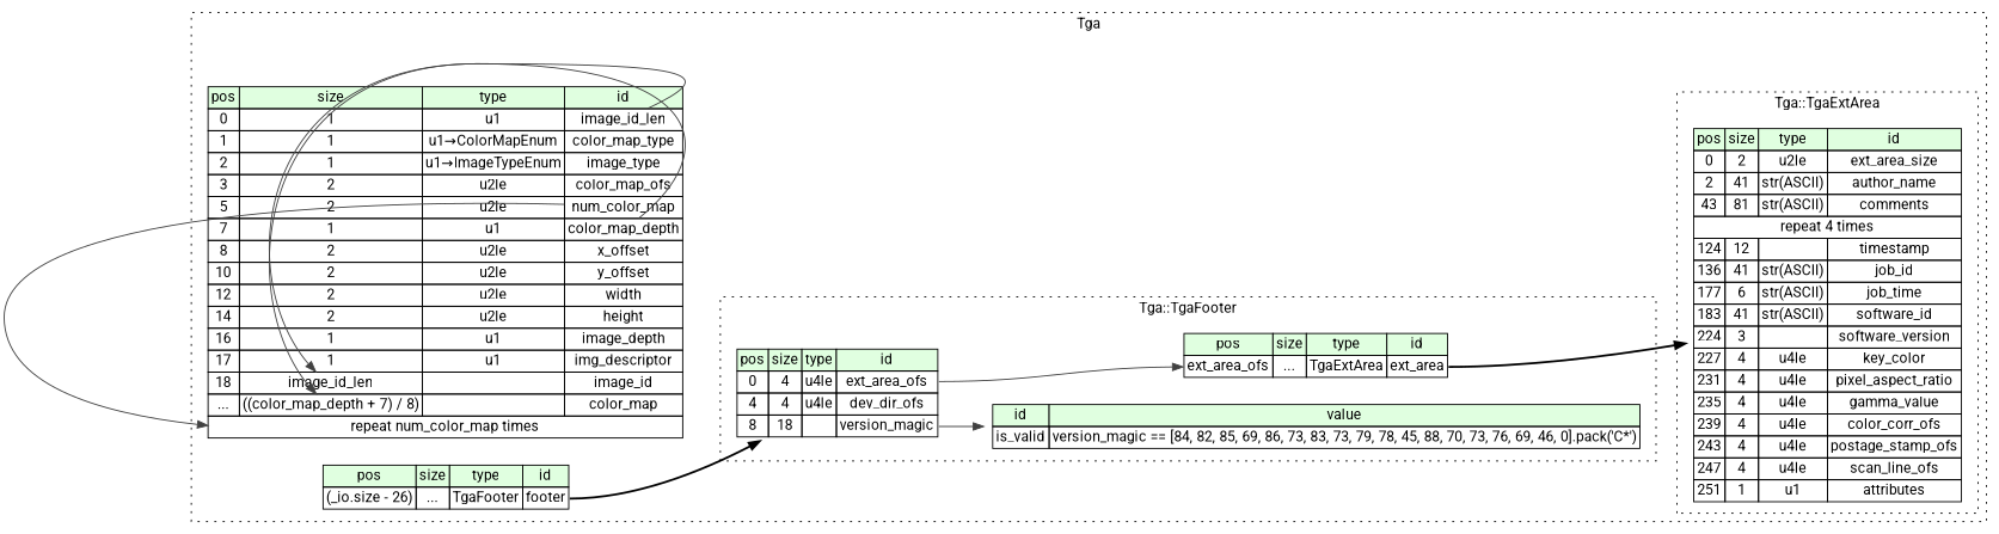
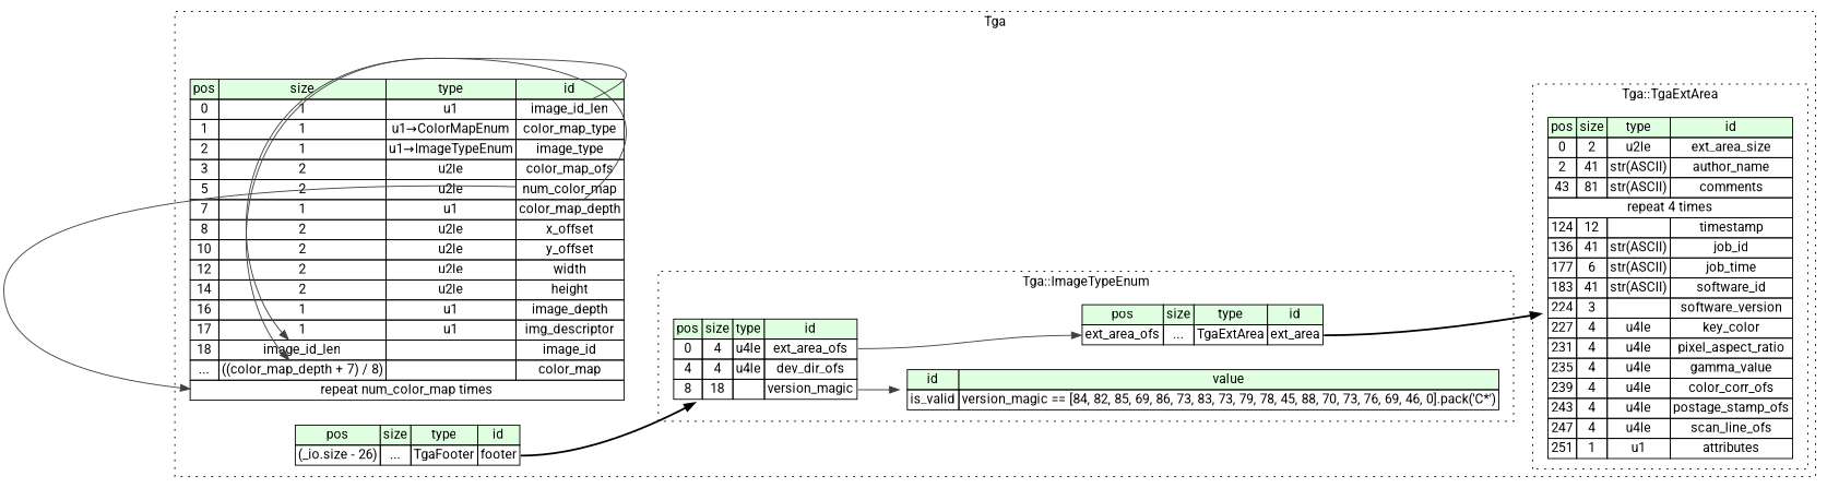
  digraph {
    rankdir=LR
    fontname=Roboto
    node [shape=plaintext fontname=Roboto]
    edge [color="#404040" fontname=Roboto]
    n1 [label=<<TABLE BORDER="0" CELLBORDER="1" CELLSPACING="0"> 				<TR><TD BGCOLOR="#E0FFE0">pos</TD><TD BGCOLOR="#E0FFE0">size</TD><TD BGCOLOR="#E0FFE0">type</TD><TD BGCOLOR="#E0FFE0">id</TD></TR> 				<TR><TD PORT="ext_area_ofs_pos">0</TD><TD PORT="ext_area_ofs_size">4</TD><TD>u4le</TD><TD PORT="ext_area_ofs_type">ext_area_ofs</TD></TR> 				<TR><TD PORT="dev_dir_ofs_pos">4</TD><TD PORT="dev_dir_ofs_size">4</TD><TD>u4le</TD><TD PORT="dev_dir_ofs_type">dev_dir_ofs</TD></TR> 				<TR><TD PORT="version_magic_pos">8</TD><TD PORT="version_magic_size">18</TD><TD></TD><TD PORT="version_magic_type">version_magic</TD></TR> 			</TABLE>>]
    n2 [label=<<TABLE BORDER="0" CELLBORDER="1" CELLSPACING="0"> 				<TR><TD BGCOLOR="#E0FFE0">id</TD><TD BGCOLOR="#E0FFE0">value</TD></TR> 				<TR><TD>is_valid</TD><TD>version_magic == [84, 82, 85, 69, 86, 73, 83, 73, 79, 78, 45, 88, 70, 73, 76, 69, 46, 0].pack('C*')</TD></TR> 			</TABLE>>]
    n3 [label=<<TABLE BORDER="0" CELLBORDER="1" CELLSPACING="0"> 				<TR><TD BGCOLOR="#E0FFE0">pos</TD><TD BGCOLOR="#E0FFE0">size</TD><TD BGCOLOR="#E0FFE0">type</TD><TD BGCOLOR="#E0FFE0">id</TD></TR> 				<TR><TD PORT="ext_area_pos">ext_area_ofs</TD><TD PORT="ext_area_size">...</TD><TD>TgaExtArea</TD><TD PORT="ext_area_type">ext_area</TD></TR> 			</TABLE>>]
    n4 [label=<<TABLE BORDER="0" CELLBORDER="1" CELLSPACING="0"> 				<TR><TD BGCOLOR="#E0FFE0">pos</TD><TD BGCOLOR="#E0FFE0">size</TD><TD BGCOLOR="#E0FFE0">type</TD><TD BGCOLOR="#E0FFE0">id</TD></TR> 				<TR><TD PORT="ext_area_size_pos">0</TD><TD PORT="ext_area_size_size">2</TD><TD>u2le</TD><TD PORT="ext_area_size_type">ext_area_size</TD></TR> 				<TR><TD PORT="author_name_pos">2</TD><TD PORT="author_name_size">41</TD><TD>str(ASCII)</TD><TD PORT="author_name_type">author_name</TD></TR> 				<TR><TD PORT="comments_pos">43</TD><TD PORT="comments_size">81</TD><TD>str(ASCII)</TD><TD PORT="comments_type">comments</TD></TR> 				<TR><TD COLSPAN="4" PORT="comments__repeat">repeat 4 times</TD></TR> 				<TR><TD PORT="timestamp_pos">124</TD><TD PORT="timestamp_size">12</TD><TD></TD><TD PORT="timestamp_type">timestamp</TD></TR> 				<TR><TD PORT="job_id_pos">136</TD><TD PORT="job_id_size">41</TD><TD>str(ASCII)</TD><TD PORT="job_id_type">job_id</TD></TR> 				<TR><TD PORT="job_time_pos">177</TD><TD PORT="job_time_size">6</TD><TD>str(ASCII)</TD><TD PORT="job_time_type">job_time</TD></TR> 				<TR><TD PORT="software_id_pos">183</TD><TD PORT="software_id_size">41</TD><TD>str(ASCII)</TD><TD PORT="software_id_type">software_id</TD></TR> 				<TR><TD PORT="software_version_pos">224</TD><TD PORT="software_version_size">3</TD><TD></TD><TD PORT="software_version_type">software_version</TD></TR> 				<TR><TD PORT="key_color_pos">227</TD><TD PORT="key_color_size">4</TD><TD>u4le</TD><TD PORT="key_color_type">key_color</TD></TR> 				<TR><TD PORT="pixel_aspect_ratio_pos">231</TD><TD PORT="pixel_aspect_ratio_size">4</TD><TD>u4le</TD><TD PORT="pixel_aspect_ratio_type">pixel_aspect_ratio</TD></TR> 				<TR><TD PORT="gamma_value_pos">235</TD><TD PORT="gamma_value_size">4</TD><TD>u4le</TD><TD PORT="gamma_value_type">gamma_value</TD></TR> 				<TR><TD PORT="color_corr_ofs_pos">239</TD><TD PORT="color_corr_ofs_size">4</TD><TD>u4le</TD><TD PORT="color_corr_ofs_type">color_corr_ofs</TD></TR> 				<TR><TD PORT="postage_stamp_ofs_pos">243</TD><TD PORT="postage_stamp_ofs_size">4</TD><TD>u4le</TD><TD PORT="postage_stamp_ofs_type">postage_stamp_ofs</TD></TR> 				<TR><TD PORT="scan_line_ofs_pos">247</TD><TD PORT="scan_line_ofs_size">4</TD><TD>u4le</TD><TD PORT="scan_line_ofs_type">scan_line_ofs</TD></TR> 				<TR><TD PORT="attributes_pos">251</TD><TD PORT="attributes_size">1</TD><TD>u1</TD><TD PORT="attributes_type">attributes</TD></TR> 			</TABLE>>]
    n5 [label=<<TABLE BORDER="0" CELLBORDER="1" CELLSPACING="0"> 			<TR><TD BGCOLOR="#E0FFE0">pos</TD><TD BGCOLOR="#E0FFE0">size</TD><TD BGCOLOR="#E0FFE0">type</TD><TD BGCOLOR="#E0FFE0">id</TD></TR> 			<TR><TD PORT="image_id_len_pos">0</TD><TD PORT="image_id_len_size">1</TD><TD>u1</TD><TD PORT="image_id_len_type">image_id_len</TD></TR> 			<TR><TD PORT="color_map_type_pos">1</TD><TD PORT="color_map_type_size">1</TD><TD>u1→ColorMapEnum</TD><TD PORT="color_map_type_type">color_map_type</TD></TR> 			<TR><TD PORT="image_type_pos">2</TD><TD PORT="image_type_size">1</TD><TD>u1→ImageTypeEnum</TD><TD PORT="image_type_type">image_type</TD></TR> 			<TR><TD PORT="color_map_ofs_pos">3</TD><TD PORT="color_map_ofs_size">2</TD><TD>u2le</TD><TD PORT="color_map_ofs_type">color_map_ofs</TD></TR> 			<TR><TD PORT="num_color_map_pos">5</TD><TD PORT="num_color_map_size">2</TD><TD>u2le</TD><TD PORT="num_color_map_type">num_color_map</TD></TR> 			<TR><TD PORT="color_map_depth_pos">7</TD><TD PORT="color_map_depth_size">1</TD><TD>u1</TD><TD PORT="color_map_depth_type">color_map_depth</TD></TR> 			<TR><TD PORT="x_offset_pos">8</TD><TD PORT="x_offset_size">2</TD><TD>u2le</TD><TD PORT="x_offset_type">x_offset</TD></TR> 			<TR><TD PORT="y_offset_pos">10</TD><TD PORT="y_offset_size">2</TD><TD>u2le</TD><TD PORT="y_offset_type">y_offset</TD></TR> 			<TR><TD PORT="width_pos">12</TD><TD PORT="width_size">2</TD><TD>u2le</TD><TD PORT="width_type">width</TD></TR> 			<TR><TD PORT="height_pos">14</TD><TD PORT="height_size">2</TD><TD>u2le</TD><TD PORT="height_type">height</TD></TR> 			<TR><TD PORT="image_depth_pos">16</TD><TD PORT="image_depth_size">1</TD><TD>u1</TD><TD PORT="image_depth_type">image_depth</TD></TR> 			<TR><TD PORT="img_descriptor_pos">17</TD><TD PORT="img_descriptor_size">1</TD><TD>u1</TD><TD PORT="img_descriptor_type">img_descriptor</TD></TR> 			<TR><TD PORT="image_id_pos">18</TD><TD PORT="image_id_size">image_id_len</TD><TD></TD><TD PORT="image_id_type">image_id</TD></TR> 			<TR><TD PORT="color_map_pos">...</TD><TD PORT="color_map_size">((color_map_depth + 7) / 8)</TD><TD></TD><TD PORT="color_map_type">color_map</TD></TR> 			<TR><TD COLSPAN="4" PORT="color_map__repeat">repeat num_color_map times</TD></TR> 		</TABLE>>]
    n6 [label=<<TABLE BORDER="0" CELLBORDER="1" CELLSPACING="0"> 			<TR><TD BGCOLOR="#E0FFE0">pos</TD><TD BGCOLOR="#E0FFE0">size</TD><TD BGCOLOR="#E0FFE0">type</TD><TD BGCOLOR="#E0FFE0">id</TD></TR> 			<TR><TD PORT="footer_pos">(_io.size - 26)</TD><TD PORT="footer_size">...</TD><TD>TgaFooter</TD><TD PORT="footer_type">footer</TD></TR> 		</TABLE>>]
    subgraph cluster_1 {
      label=Tga
      style=dotted
      n5
      n6
      subgraph cluster_2 {
-       label="Tga::TgaFooter"
+       label="Tga::ImageTypeEnum"
        style=dotted
        n1
        n2
        n3
      }
      subgraph cluster_3 {
        label="Tga::TgaExtArea"
        style=dotted
        n4
      }
    }
    n1 -> n2 [tailport=version_magic_type]
    n1 -> n3 [headport=ext_area_pos tailport=ext_area_ofs_type]
    n3 -> n4 [style=bold tailport=ext_area_type color=""]
    n5 -> n5 [headport=image_id_size tailport=image_id_len_type]
    n5 -> n5 [headport=color_map_size tailport=color_map_depth_type]
    n5 -> n5 [headport=color_map__repeat tailport=num_color_map_type]
    n6 -> n1 [style=bold tailport=footer_type color=""]
  }
